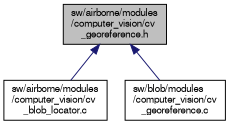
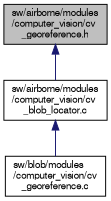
  digraph {
    node [color=black fillcolor=white fontname=FreeSans fontsize=10 shape=record style=filled]
    edge [color=midnightblue dir=back fontname=FreeSans fontsize=10 labelfontname=FreeSans labelfontsize=10 style=solid]
    n1 [fillcolor=grey75 fontcolor=black height=0.2 label="sw/airborne/modules\l/computer_vision/cv\l_georeference.h" width=0.4]
    n2 [height=0.2 label="sw/airborne/modules\l/computer_vision/cv\l_blob_locator.c" width=0.4]
    n3 [height=0.2 label="sw/blob/modules\l/computer_vision/cv\l_georeference.c" width=0.4]
    n1 -> n2
-   n1 -> n3
+   n2 -> n3
  }
